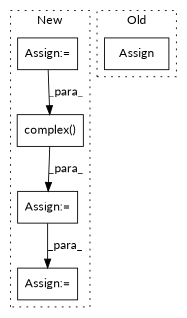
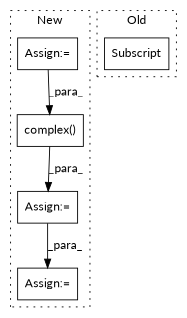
  digraph {
    fontname=Lato
    node [a=68 l=3 shape=box fontname=Lato]
    edge [fontname=Lato]
    n1 [a=75 l="14,1" label="complex()" s="5099,5143"]
    n2 [label="Assign:=" s=5316]
    n3 [label="Assign:=" s=4534]
    n4 [label="Assign:=" s=5096]
-   n5 [a=63 l="22,0" label=Assign s="4615,0"]
+   n5 [a=63 l="22,0" label=Subscript s="4615,0"]
    subgraph cluster_1 {
      label=New
      style=dotted
      n1
      n2
      n3
      n4
    }
    subgraph cluster_2 {
      label=Old
      style=dotted
      n5
    }
    n1 -> n4 [label=_para_]
    n3 -> n1 [label=_para_]
    n4 -> n2 [label=_para_]
  }
